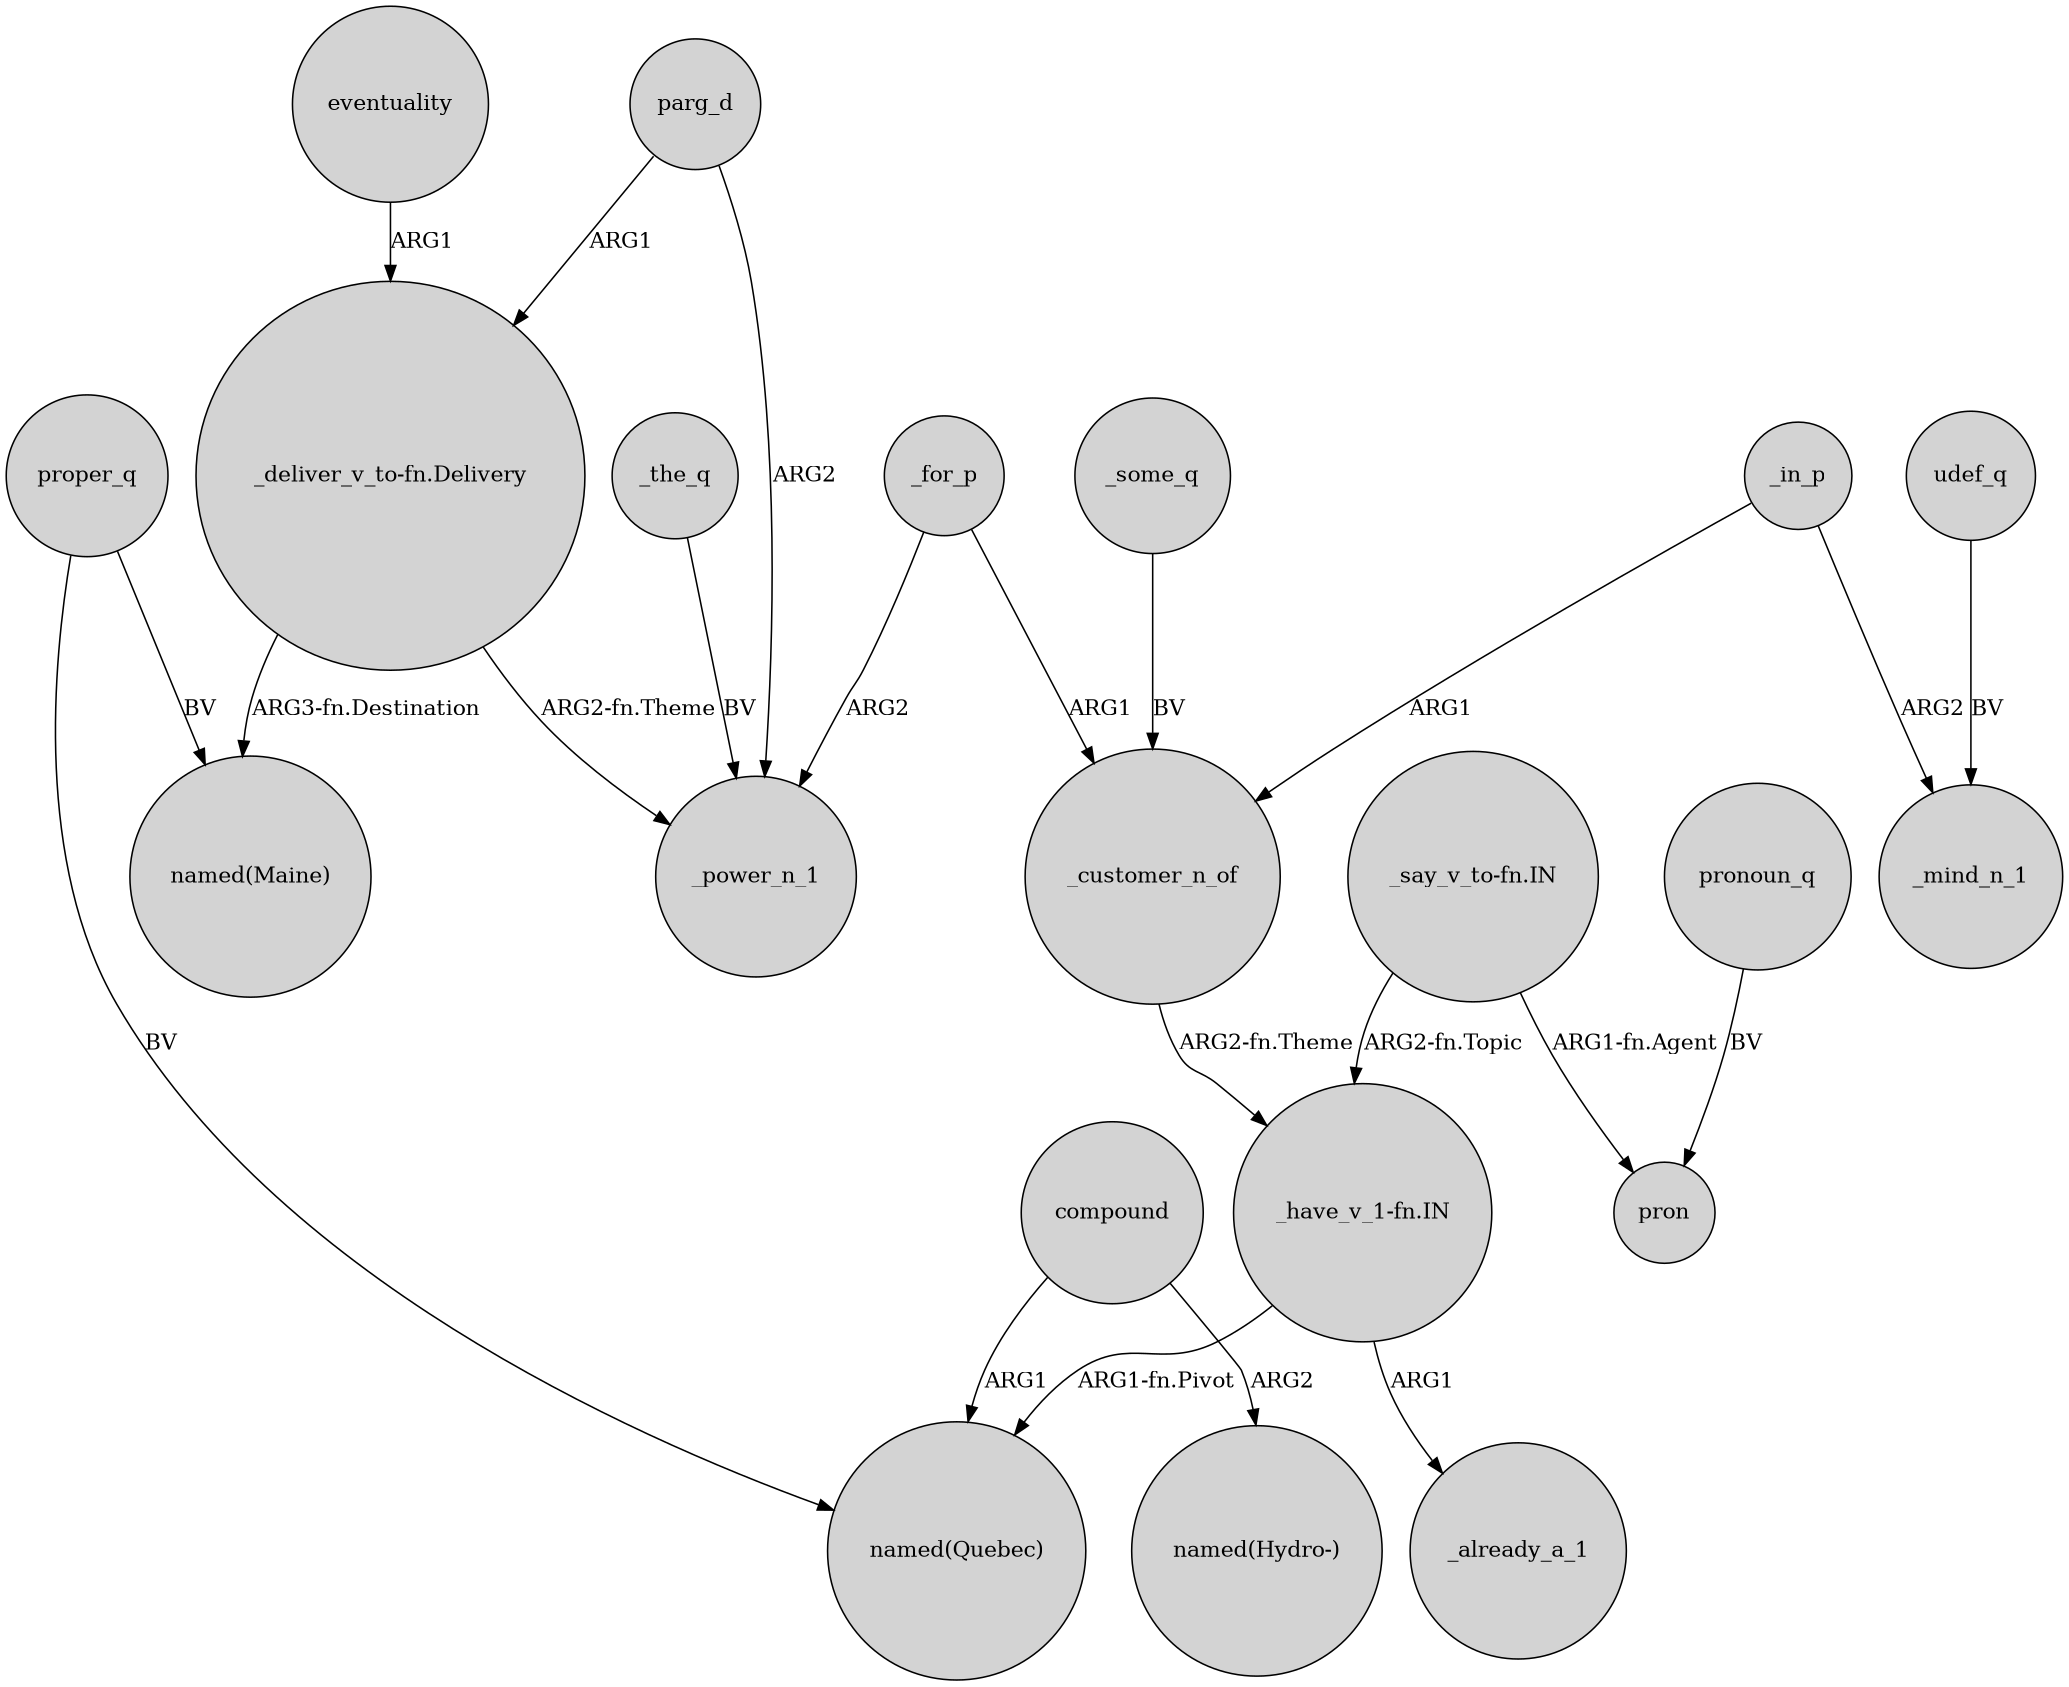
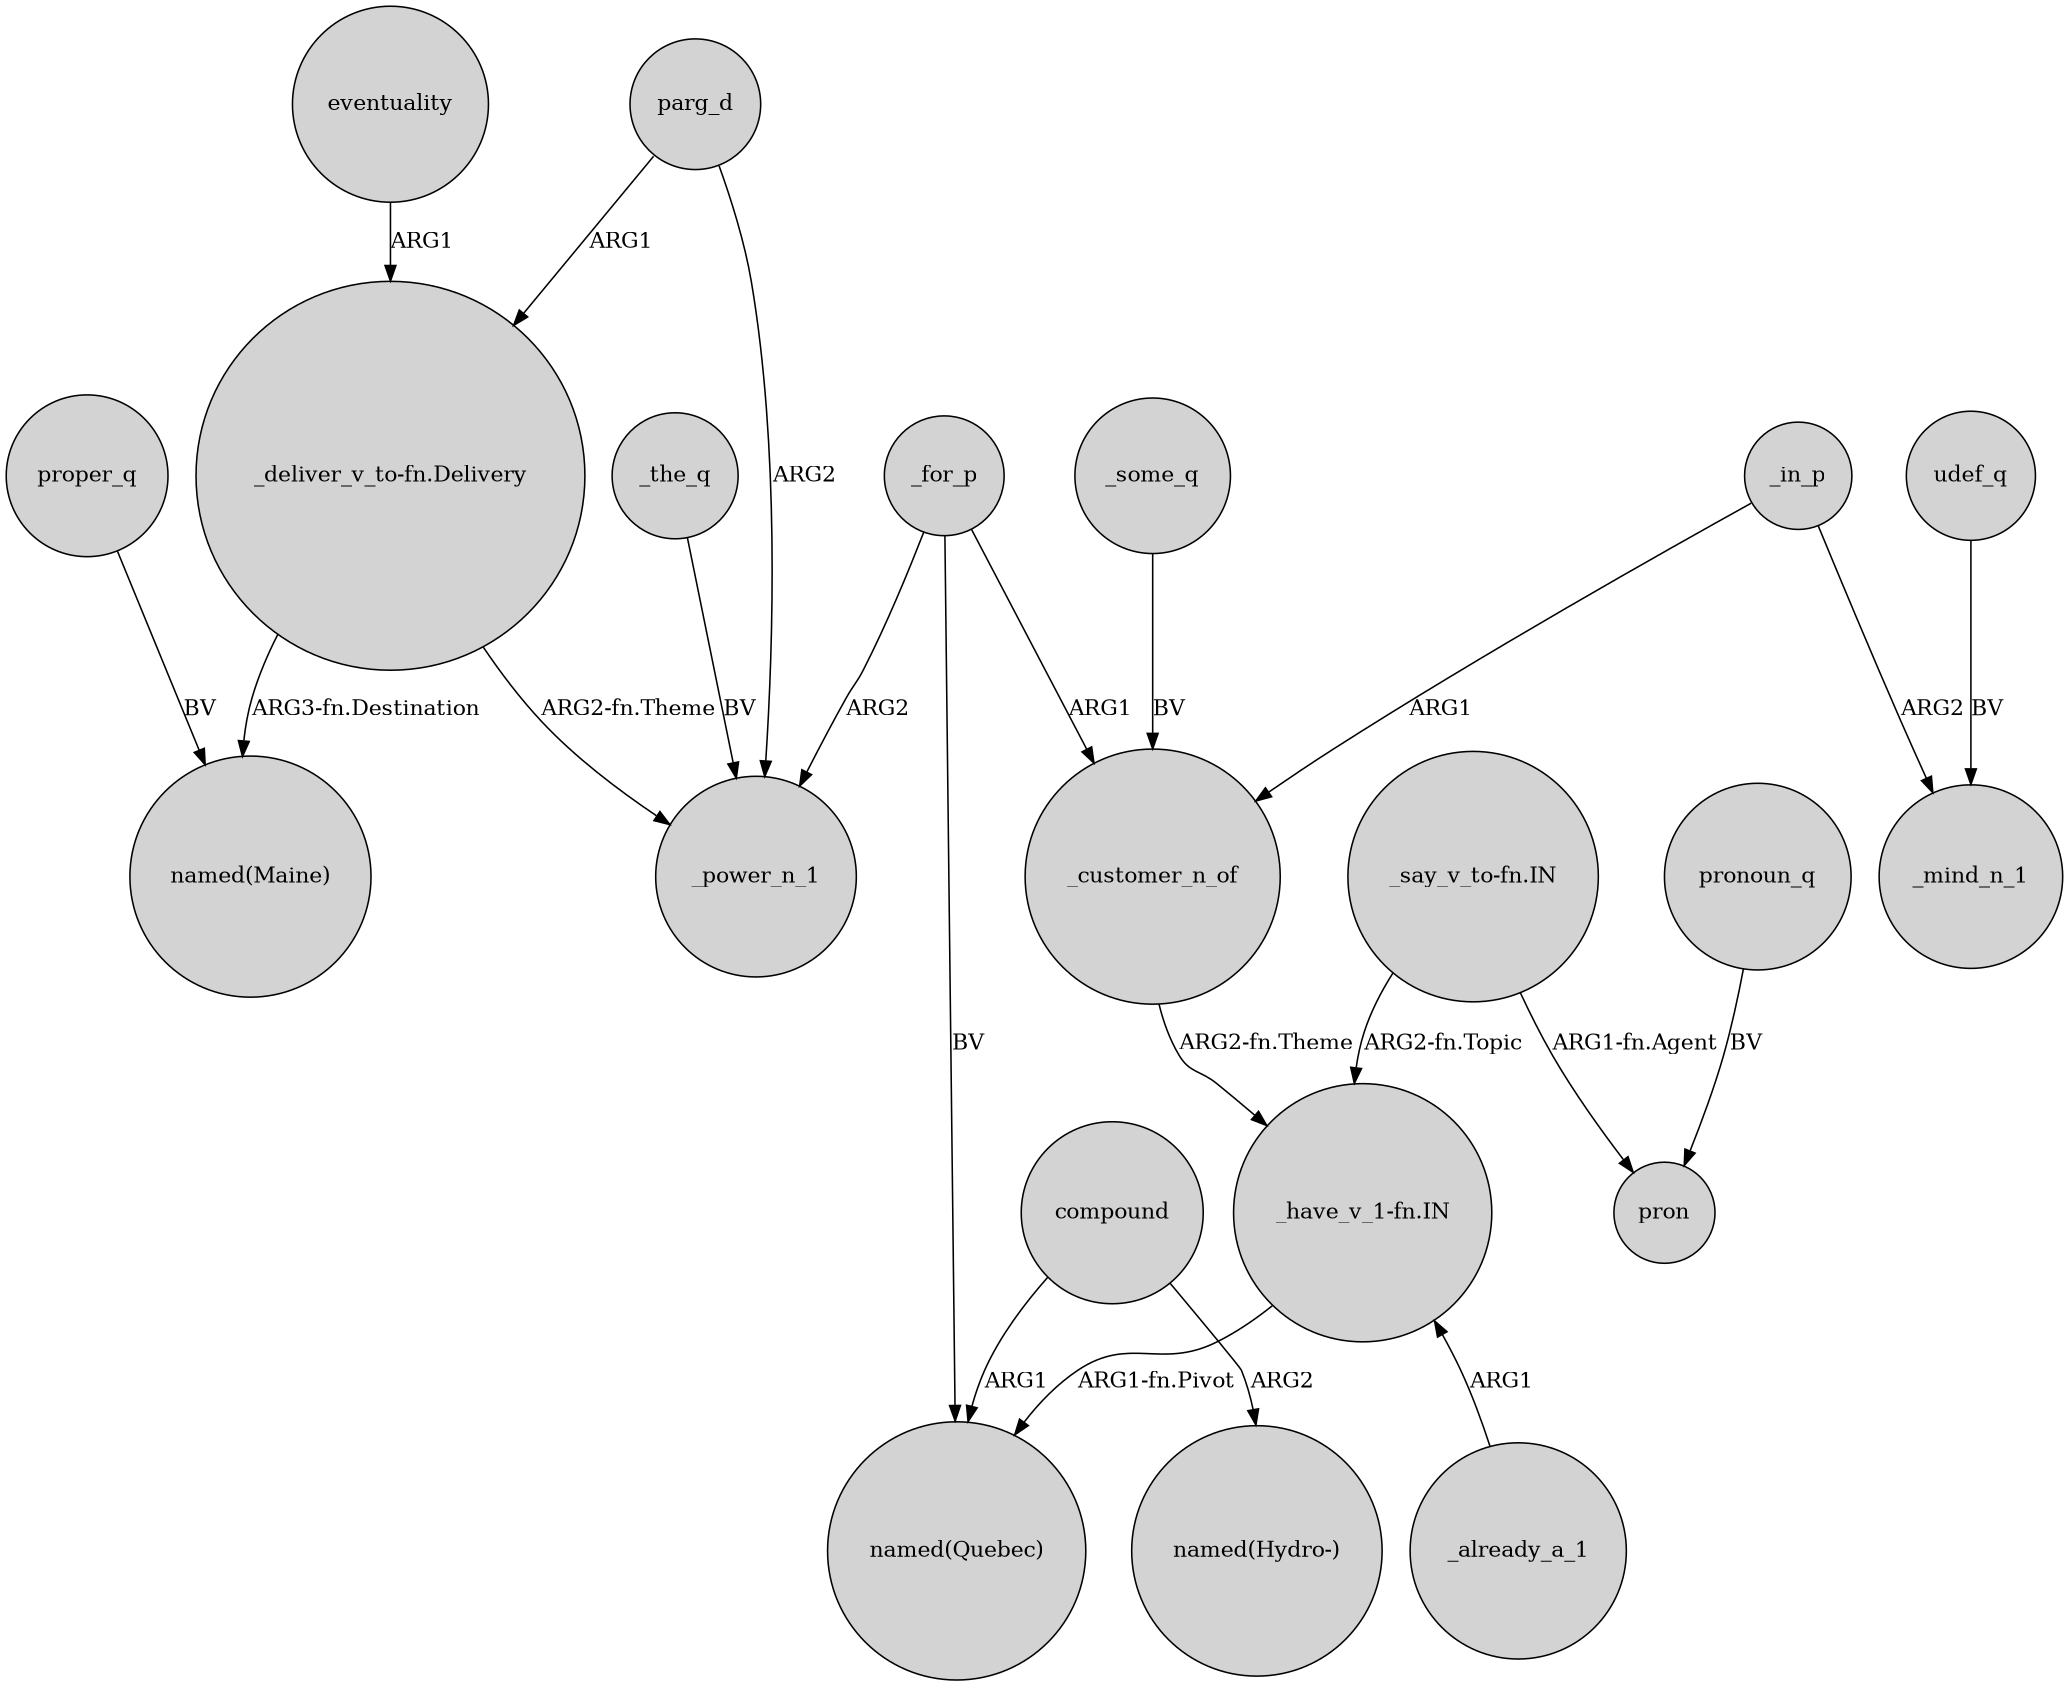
  digraph {
    node [shape=circle style=filled]
    _the_q
    _power_n_1
    _for_p
    _customer_n_of
    "_have_v_1-fn.IN"
    "_deliver_v_to-fn.Delivery"
    "named(Maine)"
    proper_q
    "named(Quebec)"
    _some_q
    compound
    "named(Hydro-)"
    _already_a_1
    pronoun_q
    pron
    _in_p
    _mind_n_1
    "_say_v_to-fn.IN"
    parg_d
    udef_q
    eventuality
    _the_q -> _power_n_1 [label=BV]
    _for_p -> _power_n_1 [label=ARG2]
    _for_p -> _customer_n_of [label=ARG1]
    _customer_n_of -> "_have_v_1-fn.IN" [label="ARG2-fn.Theme"]
    "_have_v_1-fn.IN" -> "named(Quebec)" [label="ARG1-fn.Pivot"]
    "_deliver_v_to-fn.Delivery" -> _power_n_1 [label="ARG2-fn.Theme"]
    "_deliver_v_to-fn.Delivery" -> "named(Maine)" [label="ARG3-fn.Destination"]
    proper_q -> "named(Maine)" [label=BV]
-   proper_q -> "named(Quebec)" [label=BV]
+   _for_p -> "named(Quebec)" [label=BV]
    _some_q -> _customer_n_of [label=BV]
    compound -> "named(Quebec)" [label=ARG1]
    compound -> "named(Hydro-)" [label=ARG2]
-   "_have_v_1-fn.IN" -> _already_a_1 [label=ARG1]
+   _already_a_1 -> "_have_v_1-fn.IN" [label=ARG1]
    pronoun_q -> pron [label=BV]
    _in_p -> _customer_n_of [label=ARG1]
    _in_p -> _mind_n_1 [label=ARG2]
    "_say_v_to-fn.IN" -> "_have_v_1-fn.IN" [label="ARG2-fn.Topic"]
    "_say_v_to-fn.IN" -> pron [label="ARG1-fn.Agent"]
    parg_d -> _power_n_1 [label=ARG2]
    parg_d -> "_deliver_v_to-fn.Delivery" [label=ARG1]
    udef_q -> _mind_n_1 [label=BV]
    eventuality -> "_deliver_v_to-fn.Delivery" [label=ARG1]
  }
